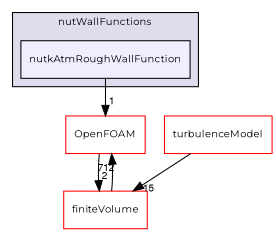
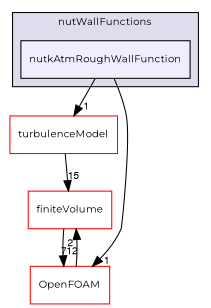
  digraph {
    compound=true
    fontname=Montserrat
    node [fontname=Montserrat fontsize=10 shape=box color=red]
    edge [fontname=Montserrat headlabel=1 labeldistance=1.5 labelfontname=FreeSans labelfontsize=10]
    n1 [fillcolor="#eeeeff" label=nutkAtmRoughWallFunction pencolor=black style=filled color=""]
    n2 [label=turbulenceModel]
    n3 [label=OpenFOAM]
    n4 [label=finiteVolume]
    subgraph cluster_1 {
      bgcolor="#ddddee"
      fontsize=10
      label=nutWallFunctions
      pencolor=black
      n1
    }
+   n1 -> n2
    n1 -> n3
    n2 -> n4 [headlabel=15]
    n3 -> n4 [headlabel=2]
    n4 -> n3 [headlabel=712]
  }
